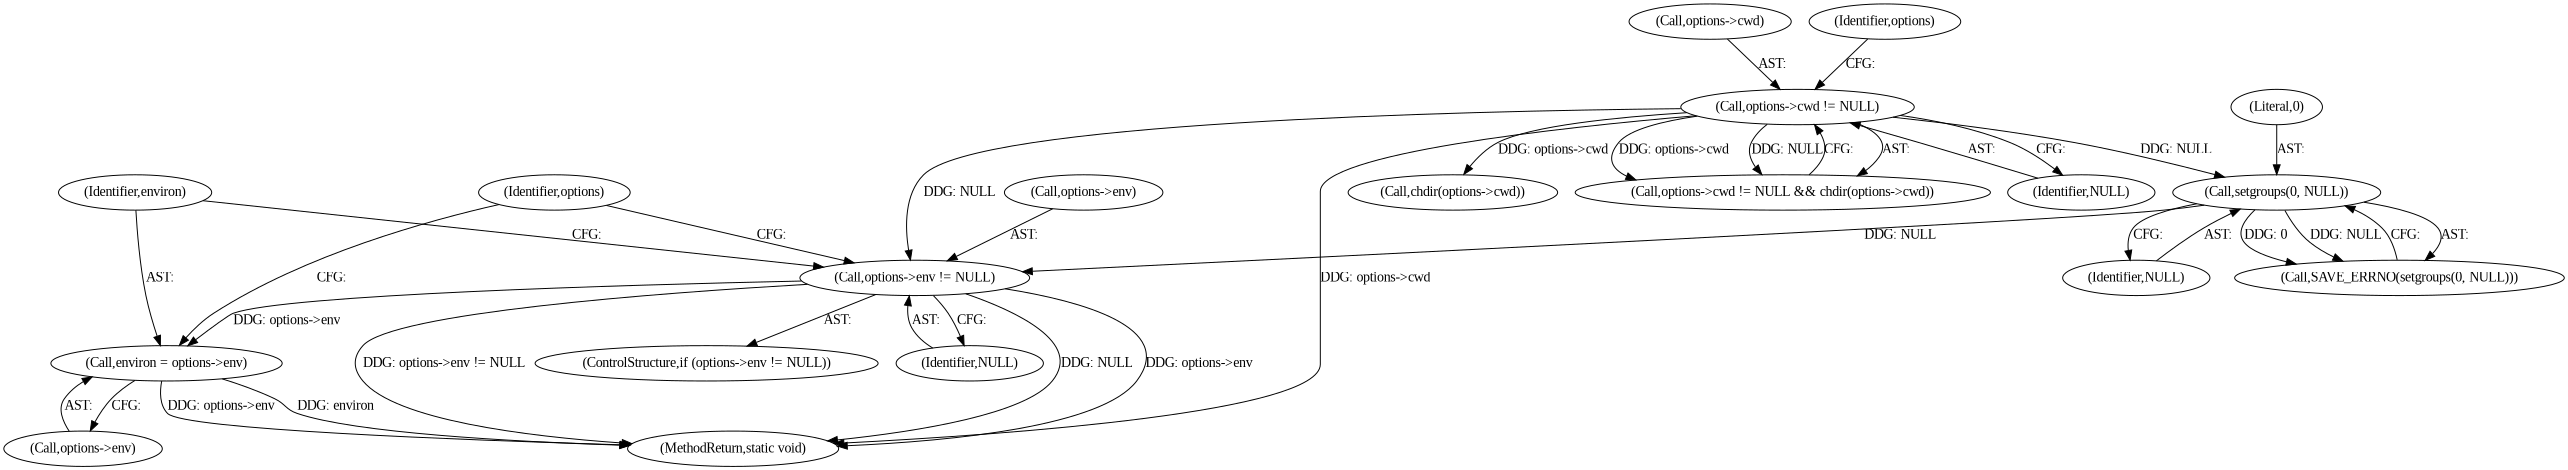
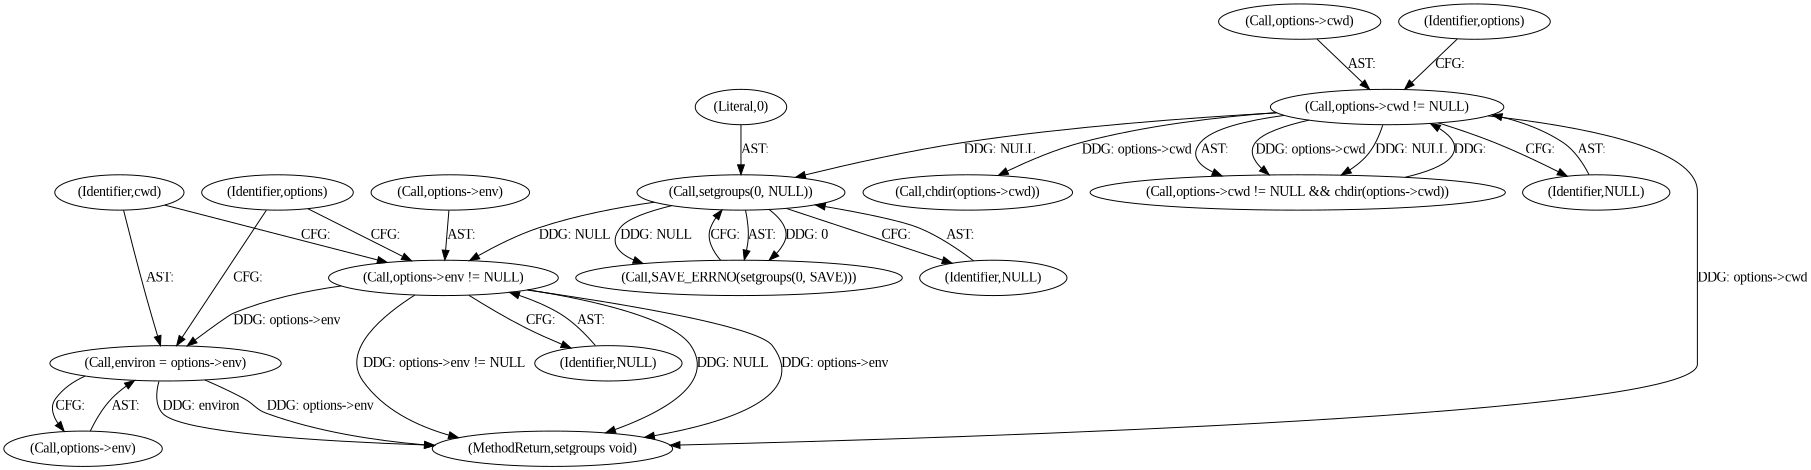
  digraph {
    fontname="Liberation Serif"
    node [fontname="Liberation Serif"]
    edge [fontname="Liberation Serif"]
    n1 [label="(Call,options->env != NULL)"]
    n2 [label="(Call,environ = options->env)"]
-   n3 [label="(ControlStructure,if (options->env != NULL))"]
-   n4 [label="(MethodReturn,static void)"]
+   n4 [label="(MethodReturn,setgroups void)"]
    n5 [label="(Identifier,NULL)"]
    n6 [label="(Call,options->env)"]
    n7 [label="(Call,options->cwd != NULL)"]
    n8 [label="(Call,setgroups(0, NULL))"]
    n9 [label="(Call,chdir(options->cwd))"]
    n10 [label="(Call,options->cwd != NULL && chdir(options->cwd))"]
    n11 [label="(Identifier,NULL)"]
    n12 [label="(Identifier,NULL)"]
-   n13 [label="(Call,SAVE_ERRNO(setgroups(0, NULL)))"]
+   n13 [label="(Call,SAVE_ERRNO(setgroups(0, SAVE)))"]
    n14 [label="(Call,options->cwd)"]
-   n15 [label="(Identifier,environ)"]
+   n15 [label="(Identifier,cwd)"]
    n16 [label="(Literal,0)"]
    n17 [label="(Identifier,options)"]
    n18 [label="(Identifier,options)"]
    n19 [label="(Call,options->env)"]
    n1 -> n2 [label="DDG: options->env"]
-   n1 -> n3 [label="AST: "]
    n1 -> n4 [label="DDG: options->env != NULL"]
    n1 -> n4 [label="DDG: NULL"]
    n1 -> n4 [label="DDG: options->env"]
    n1 -> n5 [label="CFG: "]
    n2 -> n4 [label="DDG: options->env"]
    n2 -> n4 [label="DDG: environ"]
    n2 -> n6 [label="CFG: "]
    n5 -> n1 [label="AST: "]
    n6 -> n2 [label="AST: "]
-   n7 -> n1 [label="DDG: NULL"]
    n7 -> n4 [label="DDG: options->cwd"]
    n7 -> n8 [label="DDG: NULL"]
    n7 -> n9 [label="DDG: options->cwd"]
    n7 -> n10 [label="AST: "]
    n7 -> n10 [label="DDG: options->cwd"]
    n7 -> n10 [label="DDG: NULL"]
    n7 -> n11 [label="CFG: "]
    n8 -> n1 [label="DDG: NULL"]
    n8 -> n12 [label="CFG: "]
    n8 -> n13 [label="AST: "]
    n8 -> n13 [label="DDG: 0"]
    n8 -> n13 [label="DDG: NULL"]
-   n10 -> n7 [label="CFG: "]
+   n10 -> n7 [label="DDG: "]
    n11 -> n7 [label="AST: "]
    n12 -> n8 [label="AST: "]
    n13 -> n8 [label="CFG: "]
    n14 -> n7 [label="AST: "]
    n15 -> n1 [label="CFG: "]
    n15 -> n2 [label="AST: "]
    n16 -> n8 [label="AST: "]
    n17 -> n1 [label="CFG: "]
    n17 -> n2 [label="CFG: "]
    n18 -> n7 [label="CFG: "]
    n19 -> n1 [label="AST: "]
  }
